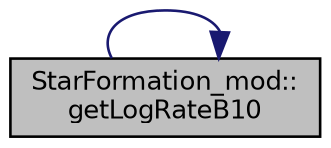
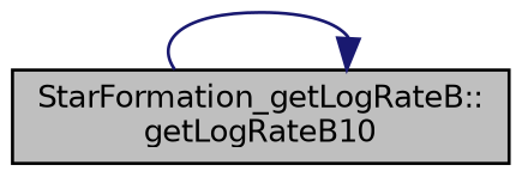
  digraph {
    rankdir=RL
-   n1 [color=black fillcolor=grey75 fontcolor=black fontname=Helvetica fontsize=10 height=0.2 label="StarFormation_mod::\lgetLogRateB10" shape=record style=filled width=0.4]
+   n1 [color=black fillcolor=grey75 fontcolor=black fontname=Helvetica fontsize=10 height=0.2 label="StarFormation_getLogRateB::\lgetLogRateB10" shape=record style=filled width=0.4]
    n1 -> n1 [color=midnightblue dir=back fontname=Helvetica fontsize=10 labelfontname=Helvetica labelfontsize=10 style=solid]
  }
